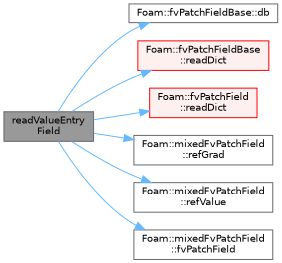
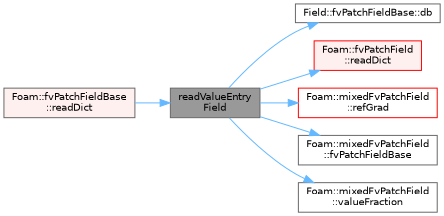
  digraph {
    rankdir=LR
    node [color=grey40 fillcolor=white fontname=Helvetica fontsize=10 shape=box style=filled]
    edge [color=steelblue1 fontname=Helvetica fontsize=10 labelfontname=Helvetica labelfontsize=10 style=solid]
    n1 [color=gray40 fillcolor=grey60 fontcolor=black height=0.2 label="readValueEntry\lField" width=0.4]
-   n2 [height=0.2 label="Foam::fvPatchFieldBase::db" width=0.4]
-   n3 [color=red fillcolor="#FFF0F0" height=0.2 label="Foam::fvPatchFieldBase\l::readDict" width=0.4]
+   n2 [height=0.2 label="Field::fvPatchFieldBase::db" width=0.4]
+   n3 [fillcolor="#FFF0F0" height=0.2 label="Foam::fvPatchFieldBase\l::readDict" width=0.4]
    n4 [color=red fillcolor="#FFF0F0" height=0.2 label="Foam::fvPatchField\l::readDict" width=0.4]
-   n5 [height=0.2 label="Foam::mixedFvPatchField\l::refGrad" width=0.4]
-   n6 [height=0.2 label="Foam::mixedFvPatchField\l::refValue" width=0.4]
-   n7 [height=0.2 label="Foam::mixedFvPatchField\l::fvPatchField" width=0.4]
+   n5 [color=red height=0.2 label="Foam::mixedFvPatchField\l::refGrad" width=0.4]
+   n6 [height=0.2 label="Foam::mixedFvPatchField\l::fvPatchFieldBase" width=0.4]
+   n7 [height=0.2 label="Foam::mixedFvPatchField\l::valueFraction" width=0.4]
    n1 -> n2
-   n1 -> n3
+   n3 -> n1
    n1 -> n4
    n1 -> n5
    n1 -> n6
    n1 -> n7
  }
